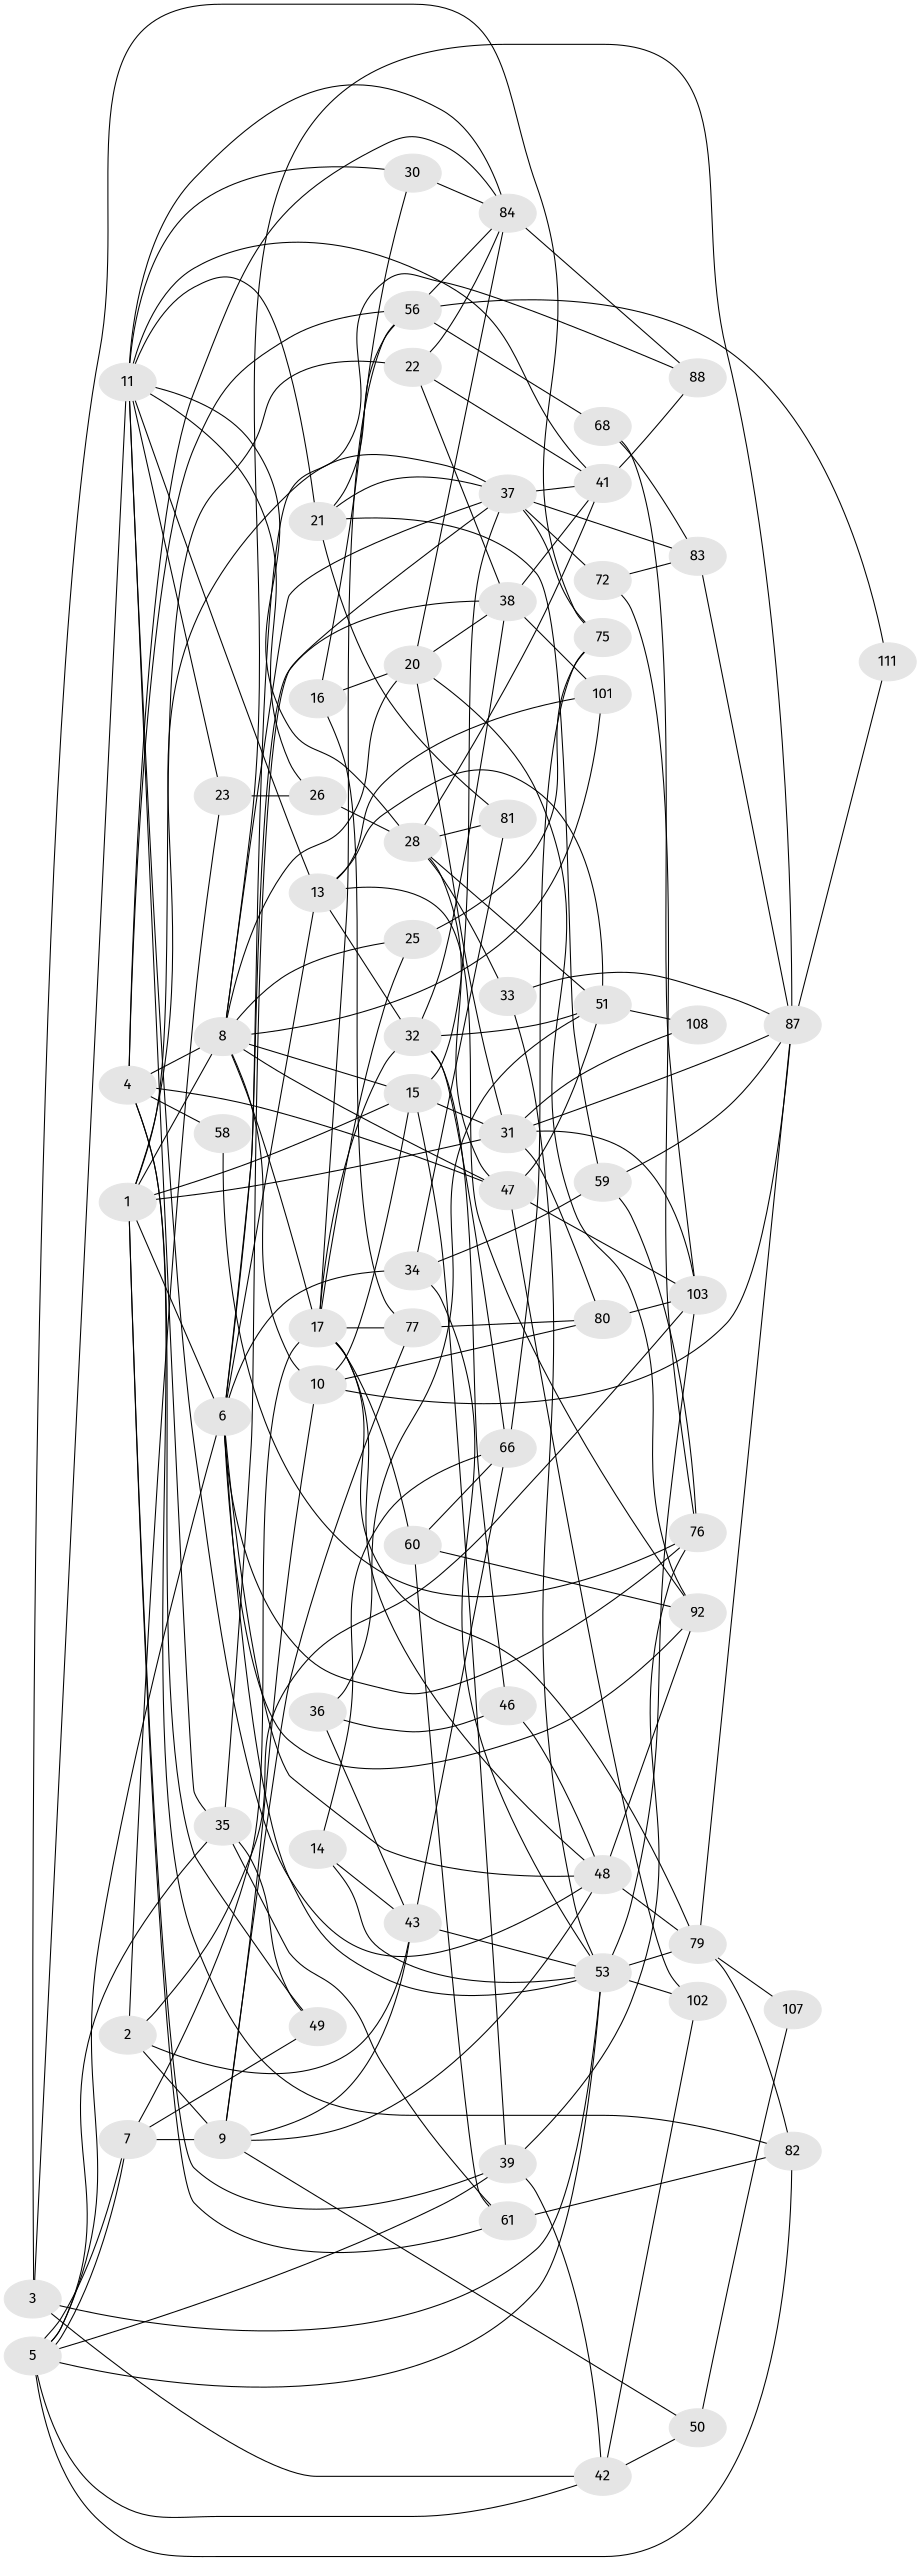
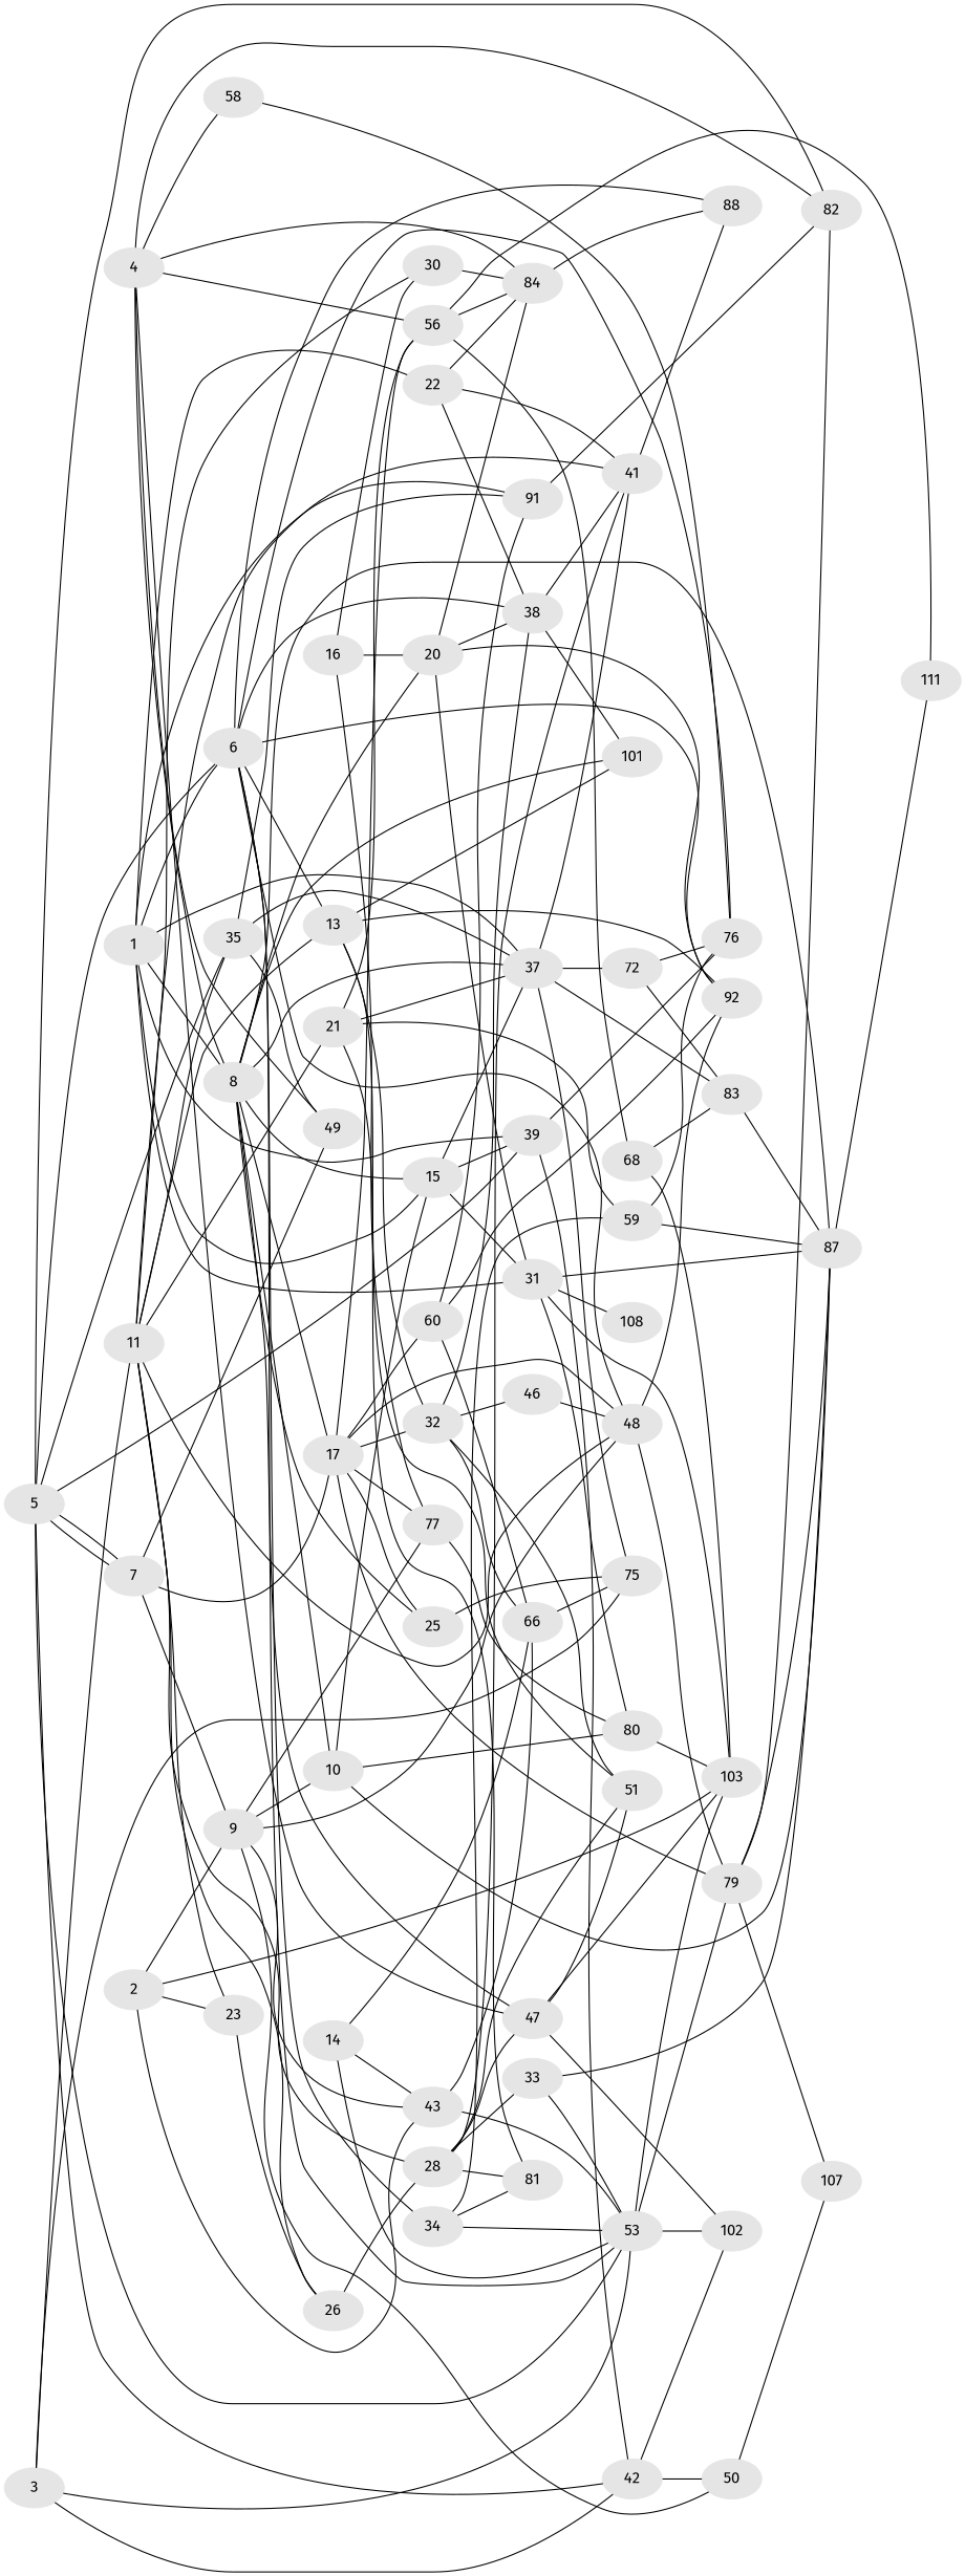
  graph {
    fontname="Fira Sans"
    rankdir=LR
    node [color=gray90 fontname="Fira Sans" style=filled]
    edge [fontname="Fira Sans"]
    1 [super="+65"]
    6 [super="+19"]
    8 [super="+12"]
    15 [super="+71"]
    22 [super="+29"]
    31 [super="+110"]
    37 [super="+40"]
    39 [super="+67"]
-   61
+   61 [label=91]
    53 [super="+78"]
    13 [super="+18"]
    34 [super="+93"]
    38 [super="+69"]
    48 [super="+64"]
    76 [super="+104"]
    88
    92
    47 [super="+95"]
    17 [super="+112"]
    10 [super="+27"]
    20 [super="+57"]
    25 [super="+90"]
    87 [super="+98"]
    101
    84 [super="+94"]
    41
    103
    80 [super="+100"]
    108
    75 [super="+91"]
    72
    83
    42 [super="+70"]
    82 [super="+89"]
    2 [super="+62"]
    9 [super="+85"]
    23
    43 [super="+49"]
    50
    77 [super="+105"]
    26
    66
    3 [super="+96"]
    11 [super="+44"]
    35 [super="+74"]
    21 [super="+52"]
    28 [super="+97"]
    30
    102
    79 [super="+86"]
    4 [super="+109"]
    n52 [label=49]
    56 [super="+73"]
    58
    51 [super="+54"]
    68
    111
    5 [super="+24"]
    7
    32 [super="+55"]
    59
    81
    60 [super="+106"]
    107
    33
    46
    14 [super="+99"]
    16
-   36 [super="+63"]
    1 -- 6
    1 -- 8
    1 -- 15
    1 -- 22
    1 -- 31
    1 -- 37
    1 -- 39
    1 -- 61
    6 -- 53
    6 -- 13
    6 -- 34
    6 -- 38
    6 -- 48
    6 -- 76
    6 -- 88
    6 -- 92
    8 -- 15
    8 -- 37
    8 -- 47
    8 -- 17
    8 -- 10
    8 -- 20
    8 -- 25
    8 -- 87
    8 -- 101
    15 -- 31
    15 -- 37
    15 -- 39
    22 -- 38
    22 -- 84
    22 -- 41
    31 -- 87
    31 -- 103
    31 -- 80
    31 -- 108
    37 -- 41
    37 -- 75
    37 -- 72
    37 -- 83
    39 -- 76
    39 -- 42
    61 -- 82
    53 -- 103
    53 -- 102
    53 -- 79 [weight=2]
    13 -- 92
    13 -- 101
    13 -- 51
    13 -- 32
    34 -- 53
    34 -- 59
    34 -- 81
    38 -- 101
    38 -- 41
    48 -- 92
    48 -- 79
    47 -- 103
    47 -- 102
    47 -- 51
    17 -- 48
    17 -- 25
    17 -- 77 [weight=2]
    17 -- 79
    17 -- 56
    17 -- 32
    17 -- 60
    10 -- 15
    10 -- 87
    10 -- 80
    20 -- 31
    20 -- 38
    20 -- 92
    20 -- 84
    25 -- 75
    87 -- 111
    84 -- 88
    41 -- 88
    80 -- 103
    72 -- 76
    72 -- 83
    83 -- 87
    42 -- 50
    42 -- 102
    2 -- 103
    2 -- 9
    2 -- 23
    2 -- 43
    9 -- 48
    9 -- 10
    9 -- 43
    9 -- 50
    9 -- 77
    23 -- 26
    43 -- 53
    43 -- 66
    50 -- 107
    77 -- 80
    26 -- 28
    66 -- 75
    3 -- 53
    3 -- 75
    3 -- 42 [weight=2]
    3 -- 11
    11 -- 13
    11 -- 48
-   11 -- 84
    11 -- 41
    11 -- 23
    11 -- 26
    11 -- 35
    11 -- 21
    11 -- 28
    11 -- 30
    35 -- 37
    35 -- 61
    35 -- n52
    21 -- 37
    21 -- 56
    21 -- 59
    21 -- 81
    28 -- 47
    28 -- 41
    28 -- 51
    28 -- 81
    28 -- 33
    30 -- 84
    79 -- 87
    79 -- 82
    79 -- 107
    4 -- 8
    4 -- 47
    4 -- 84
    4 -- 82
    4 -- n52
    4 -- 56
    4 -- 58
    56 -- 84
    56 -- 68
    56 -- 111
    58 -- 76
-   51 -- 108
    68 -- 103
    68 -- 83
    5 -- 6
    5 -- 39
    5 -- 53
    5 -- 42
    5 -- 82
    5 -- 35
    5 -- 7
    5 -- 7
    7 -- 17
    7 -- 9
    7 -- n52
    32 -- 38
    32 -- 66
    32 -- 51
    32 -- 46
    59 -- 76
    59 -- 87
    60 -- 61
    60 -- 92
    60 -- 66
    33 -- 53
    33 -- 87
    46 -- 48
    14 -- 53 [weight=2]
    14 -- 43
    14 -- 66
    16 -- 20
    16 -- 77
    16 -- 30
-   36 -- 43
-   36 -- 51
-   36 -- 46
  }
